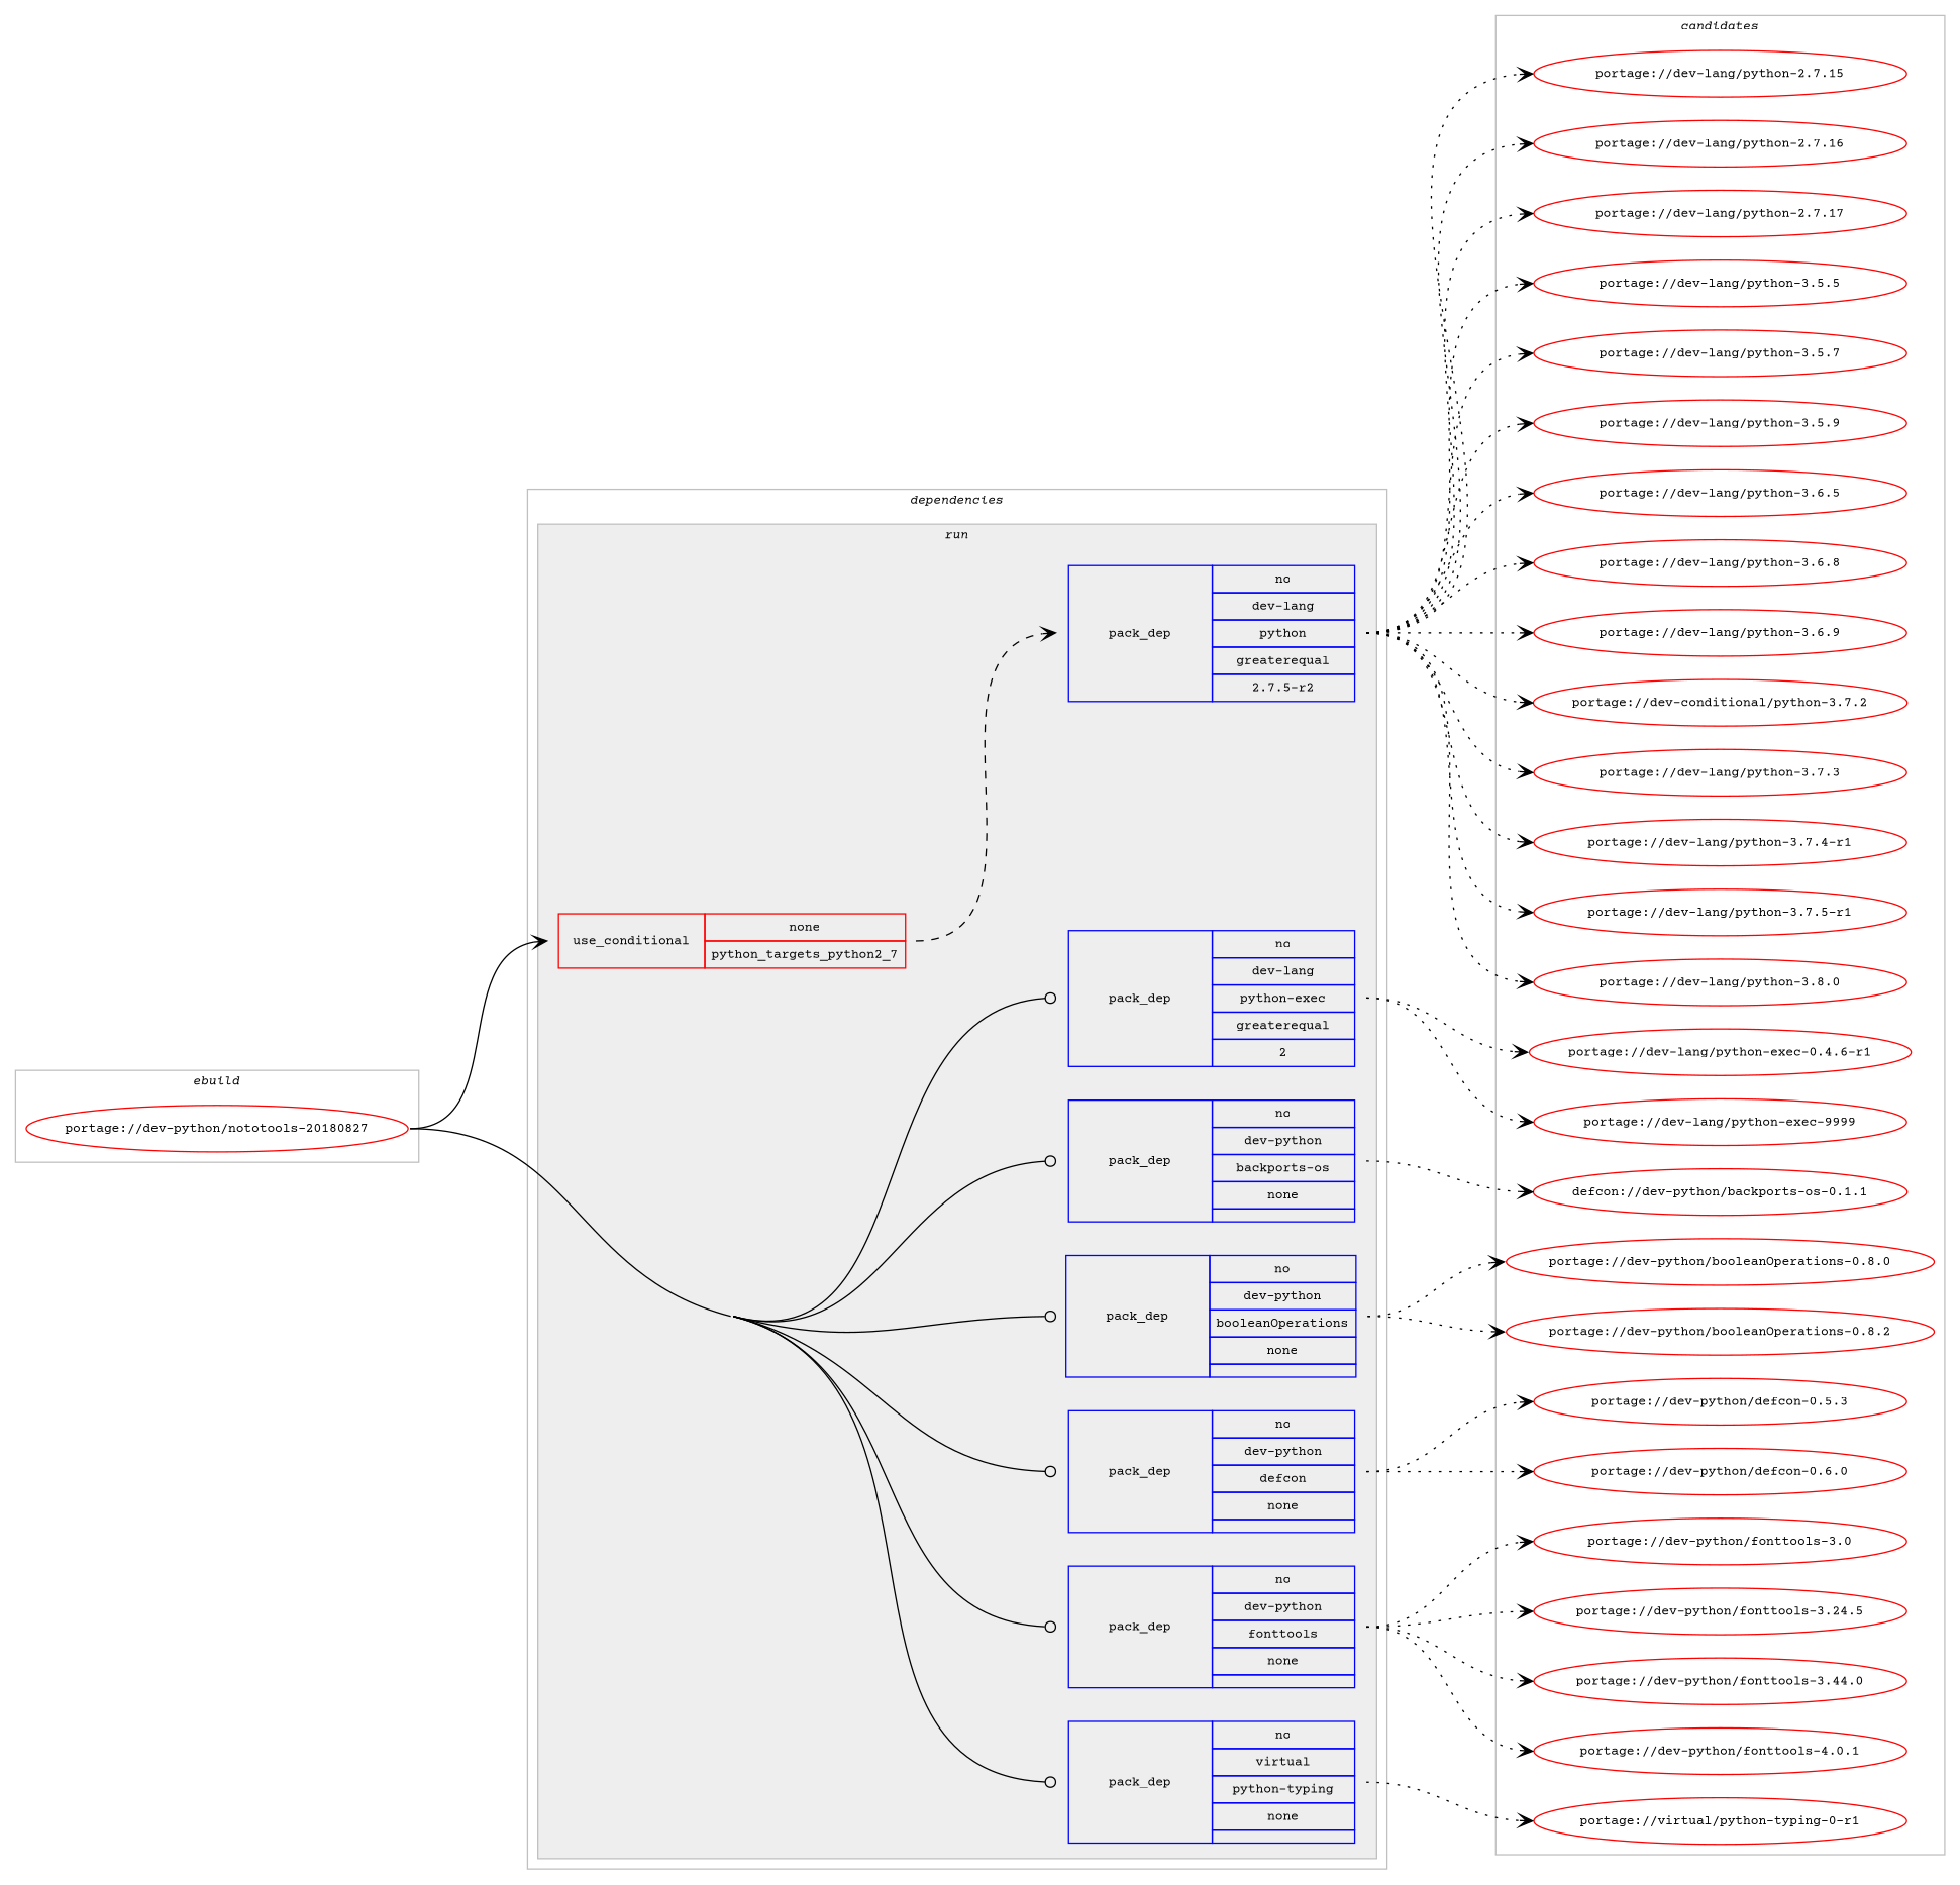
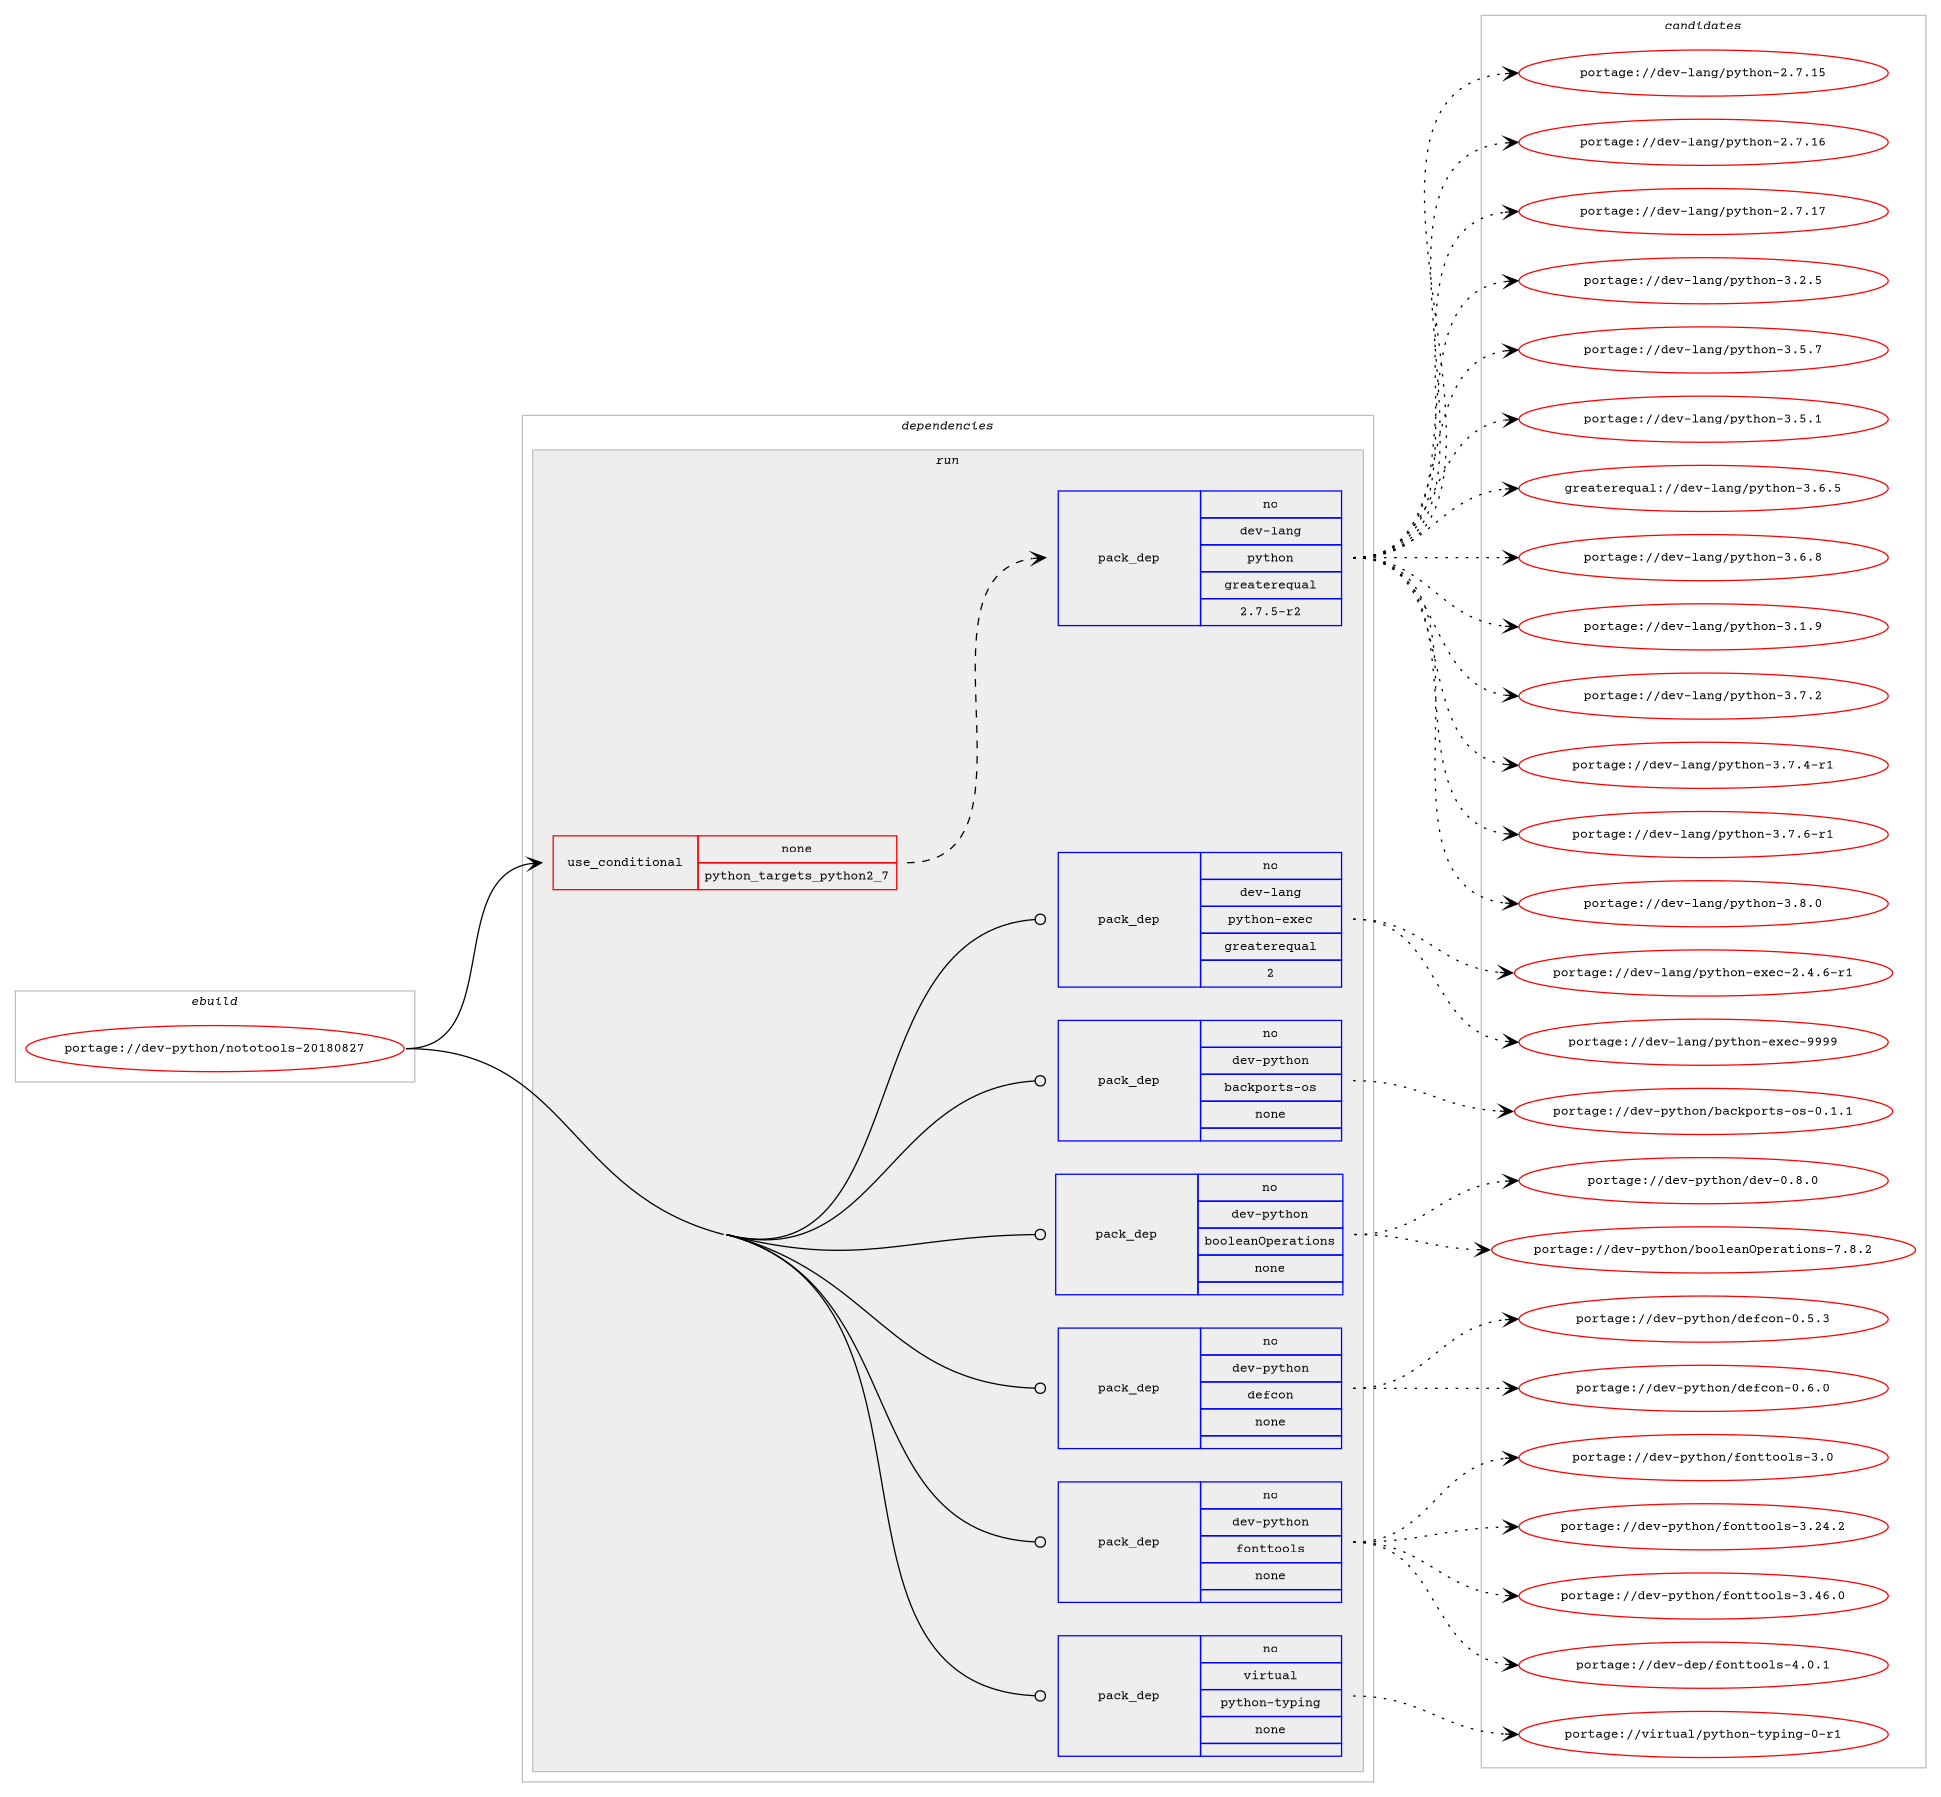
  digraph {
    compound=true
    concentrate=true
    fontname="Courier Prime"
    fontsize=10
    newrank=true
    rankdir=LR
    ranksep=1.5
    node [color=red fontname="Courier Prime" fontsize=10]
    edge [arrowhead=vee fontname="Courier Prime" headport=w style=dotted tailport=e weight=100]
    n1 [label="portage://dev-python/nototools-20180827" width=4]
    n2 [color=blue label=<<TABLE BORDER="0" CELLBORDER="1" CELLSPACING="0" CELLPADDING="4" WIDTH="220"><TR><TD ROWSPAN="6" CELLPADDING="30">pack_dep</TD></TR><TR><TD WIDTH="110">no</TD></TR><TR><TD>dev-lang</TD></TR><TR><TD>python</TD></TR><TR><TD>greaterequal</TD></TR><TR><TD>2.7.5-r2</TD></TR></TABLE>> shape=none]
    n3 [label=<<TABLE BORDER="0" CELLBORDER="1" CELLSPACING="0" CELLPADDING="4"><TR><TD ROWSPAN="3" CELLPADDING="10">use_conditional</TD></TR><TR><TD>none</TD></TR><TR><TD>python_targets_python2_7</TD></TR></TABLE>> shape=none]
    n4 [color=blue label=<<TABLE BORDER="0" CELLBORDER="1" CELLSPACING="0" CELLPADDING="4" WIDTH="220"><TR><TD ROWSPAN="6" CELLPADDING="30">pack_dep</TD></TR><TR><TD WIDTH="110">no</TD></TR><TR><TD>dev-lang</TD></TR><TR><TD>python-exec</TD></TR><TR><TD>greaterequal</TD></TR><TR><TD>2</TD></TR></TABLE>> shape=none]
    n5 [color=blue label=<<TABLE BORDER="0" CELLBORDER="1" CELLSPACING="0" CELLPADDING="4" WIDTH="220"><TR><TD ROWSPAN="6" CELLPADDING="30">pack_dep</TD></TR><TR><TD WIDTH="110">no</TD></TR><TR><TD>dev-python</TD></TR><TR><TD>backports-os</TD></TR><TR><TD>none</TD></TR><TR><TD></TD></TR></TABLE>> shape=none]
    n6 [color=blue label=<<TABLE BORDER="0" CELLBORDER="1" CELLSPACING="0" CELLPADDING="4" WIDTH="220"><TR><TD ROWSPAN="6" CELLPADDING="30">pack_dep</TD></TR><TR><TD WIDTH="110">no</TD></TR><TR><TD>dev-python</TD></TR><TR><TD>booleanOperations</TD></TR><TR><TD>none</TD></TR><TR><TD></TD></TR></TABLE>> shape=none]
    n7 [color=blue label=<<TABLE BORDER="0" CELLBORDER="1" CELLSPACING="0" CELLPADDING="4" WIDTH="220"><TR><TD ROWSPAN="6" CELLPADDING="30">pack_dep</TD></TR><TR><TD WIDTH="110">no</TD></TR><TR><TD>dev-python</TD></TR><TR><TD>defcon</TD></TR><TR><TD>none</TD></TR><TR><TD></TD></TR></TABLE>> shape=none]
    n8 [color=blue label=<<TABLE BORDER="0" CELLBORDER="1" CELLSPACING="0" CELLPADDING="4" WIDTH="220"><TR><TD ROWSPAN="6" CELLPADDING="30">pack_dep</TD></TR><TR><TD WIDTH="110">no</TD></TR><TR><TD>dev-python</TD></TR><TR><TD>fonttools</TD></TR><TR><TD>none</TD></TR><TR><TD></TD></TR></TABLE>> shape=none]
    n9 [color=blue label=<<TABLE BORDER="0" CELLBORDER="1" CELLSPACING="0" CELLPADDING="4" WIDTH="220"><TR><TD ROWSPAN="6" CELLPADDING="30">pack_dep</TD></TR><TR><TD WIDTH="110">no</TD></TR><TR><TD>virtual</TD></TR><TR><TD>python-typing</TD></TR><TR><TD>none</TD></TR><TR><TD></TD></TR></TABLE>> shape=none]
    n10 [label="portage://dev-lang/python-2.7.15" width=4]
    n11 [label="portage://dev-lang/python-2.7.16" width=4]
    n12 [label="portage://dev-lang/python-2.7.17" width=4]
-   n13 [label="portage://dev-lang/python-3.5.5" width=4]
+   n13 [label="portage://dev-lang/python-3.2.5" width=4]
    n14 [label="portage://dev-lang/python-3.5.7" width=4]
-   n15 [label="portage://dev-lang/python-3.5.9" width=4]
-   n16 [label="portage://dev-lang/python-3.6.5" width=4]
+   n15 [label="portage://dev-lang/python-3.5.1" width=4]
+   n16 [label="greaterequal://dev-lang/python-3.6.5" width=4]
    n17 [label="portage://dev-lang/python-3.6.8" width=4]
-   n18 [label="portage://dev-lang/python-3.6.9" width=4]
-   n19 [label="portage://dev-conditional/python-3.7.2" width=4]
-   n20 [label="portage://dev-lang/python-3.7.3" width=4]
+   n18 [label="portage://dev-lang/python-3.1.9" width=4]
+   n19 [label="portage://dev-lang/python-3.7.2" width=4]
    n21 [label="portage://dev-lang/python-3.7.4-r1" width=4]
-   n22 [label="portage://dev-lang/python-3.7.5-r1" width=4]
+   n22 [label="portage://dev-lang/python-3.7.6-r1" width=4]
    n23 [label="portage://dev-lang/python-3.8.0" width=4]
-   n24 [label="portage://dev-lang/python-exec-0.4.6-r1" width=4]
+   n24 [label="portage://dev-lang/python-exec-2.4.6-r1" width=4]
    n25 [label="portage://dev-lang/python-exec-9999" width=4]
-   n26 [label="defcon://dev-python/backports-os-0.1.1" width=4]
-   n27 [label="portage://dev-python/booleanOperations-0.8.0" width=4]
-   n28 [label="portage://dev-python/booleanOperations-0.8.2" width=4]
+   n26 [label="portage://dev-python/backports-os-0.1.1" width=4]
+   n27 [label="portage://dev-python/dev-0.8.0" width=4]
+   n28 [label="portage://dev-python/booleanOperations-7.8.2" width=4]
    n29 [label="portage://dev-python/defcon-0.5.3" width=4]
    n30 [label="portage://dev-python/defcon-0.6.0" width=4]
    n31 [label="portage://dev-python/fonttools-3.0" width=4]
-   n32 [label="portage://dev-python/fonttools-3.24.5" width=4]
-   n33 [label="portage://dev-python/fonttools-3.44.0" width=4]
-   n34 [label="portage://dev-python/fonttools-4.0.1" width=4]
+   n32 [label="portage://dev-python/fonttools-3.24.2" width=4]
+   n33 [label="portage://dev-python/fonttools-3.46.0" width=4]
+   n34 [label="portage://dev-dep/fonttools-4.0.1" width=4]
    n35 [label="portage://virtual/python-typing-0-r1" width=4]
    subgraph cluster_1 {
      color=gray
      label=<<i>ebuild</i>>
      rank=same
      n1
    }
    subgraph cluster_2 {
      color=gray
      label=<<i>dependencies</i>>
      subgraph cluster_3 {
        color=gray
        fillcolor="#eeeeee"
        label=<<i>compile</i>>
        style=filled
      }
      subgraph cluster_4 {
        color=gray
        fillcolor="#eeeeee"
        label=<<i>compile and run</i>>
        style=filled
      }
      subgraph cluster_5 {
        color=gray
        fillcolor="#eeeeee"
        label=<<i>run</i>>
        style=filled
        subgraph sub_6 {
          color=gray
          fillcolor="#eeeeee"
          label=<<i>run</i>>
          style=filled
          n3
          subgraph sub_7 {
            color=gray
            fillcolor="#eeeeee"
            label=<<i>run</i>>
            style=filled
            n2
          }
        }
        subgraph sub_8 {
          color=gray
          fillcolor="#eeeeee"
          label=<<i>run</i>>
          style=filled
          n4
        }
        subgraph sub_9 {
          color=gray
          fillcolor="#eeeeee"
          label=<<i>run</i>>
          style=filled
          n5
        }
        subgraph sub_10 {
          color=gray
          fillcolor="#eeeeee"
          label=<<i>run</i>>
          style=filled
          n6
        }
        subgraph sub_11 {
          color=gray
          fillcolor="#eeeeee"
          label=<<i>run</i>>
          style=filled
          n7
        }
        subgraph sub_12 {
          color=gray
          fillcolor="#eeeeee"
          label=<<i>run</i>>
          style=filled
          n8
        }
        subgraph sub_13 {
          color=gray
          fillcolor="#eeeeee"
          label=<<i>run</i>>
          style=filled
          n9
        }
      }
    }
    subgraph cluster_14 {
      color=gray
      label=<<i>candidates</i>>
      rank=same
      subgraph sub_15 {
        color=black
        label=<<i>candidates</i>>
        nodesep=1
        rank=same
        n10
        n11
        n12
        n13
        n14
        n15
        n16
        n17
        n18
        n19
-       n20
        n21
        n22
        n23
      }
      subgraph sub_16 {
        color=black
        label=<<i>candidates</i>>
        nodesep=1
        rank=same
        n24
        n25
      }
      subgraph sub_17 {
        color=black
        label=<<i>candidates</i>>
        nodesep=1
        rank=same
        n26
      }
      subgraph sub_18 {
        color=black
        label=<<i>candidates</i>>
        nodesep=1
        rank=same
        n27
        n28
      }
      subgraph sub_19 {
        color=black
        label=<<i>candidates</i>>
        nodesep=1
        rank=same
        n29
        n30
      }
      subgraph sub_20 {
        color=black
        label=<<i>candidates</i>>
        nodesep=1
        rank=same
        n31
        n32
        n33
        n34
      }
      subgraph sub_21 {
        color=black
        label=<<i>candidates</i>>
        nodesep=1
        rank=same
        n35
      }
    }
    n1 -> n3 [style=solid weight=20]
    n1 -> n4 [arrowhead=odot style=solid weight=20]
    n1 -> n5 [arrowhead=odot style=solid weight=20]
    n1 -> n6 [arrowhead=odot style=solid weight=20]
    n1 -> n7 [arrowhead=odot style=solid weight=20]
    n1 -> n8 [arrowhead=odot style=solid weight=20]
    n1 -> n9 [arrowhead=odot style=solid weight=20]
    n2 -> n10
    n2 -> n11
    n2 -> n12
    n2 -> n13
    n2 -> n14
    n2 -> n15
    n2 -> n16
    n2 -> n17
    n2 -> n18
    n2 -> n19
-   n2 -> n20
    n2 -> n21
    n2 -> n22
    n2 -> n23
    n3 -> n2 [style=dashed weight=20]
    n4 -> n24
    n4 -> n25
    n5 -> n26
    n6 -> n27
    n6 -> n28
    n7 -> n29
    n7 -> n30
    n8 -> n31
    n8 -> n32
    n8 -> n33
    n8 -> n34
    n9 -> n35
  }
